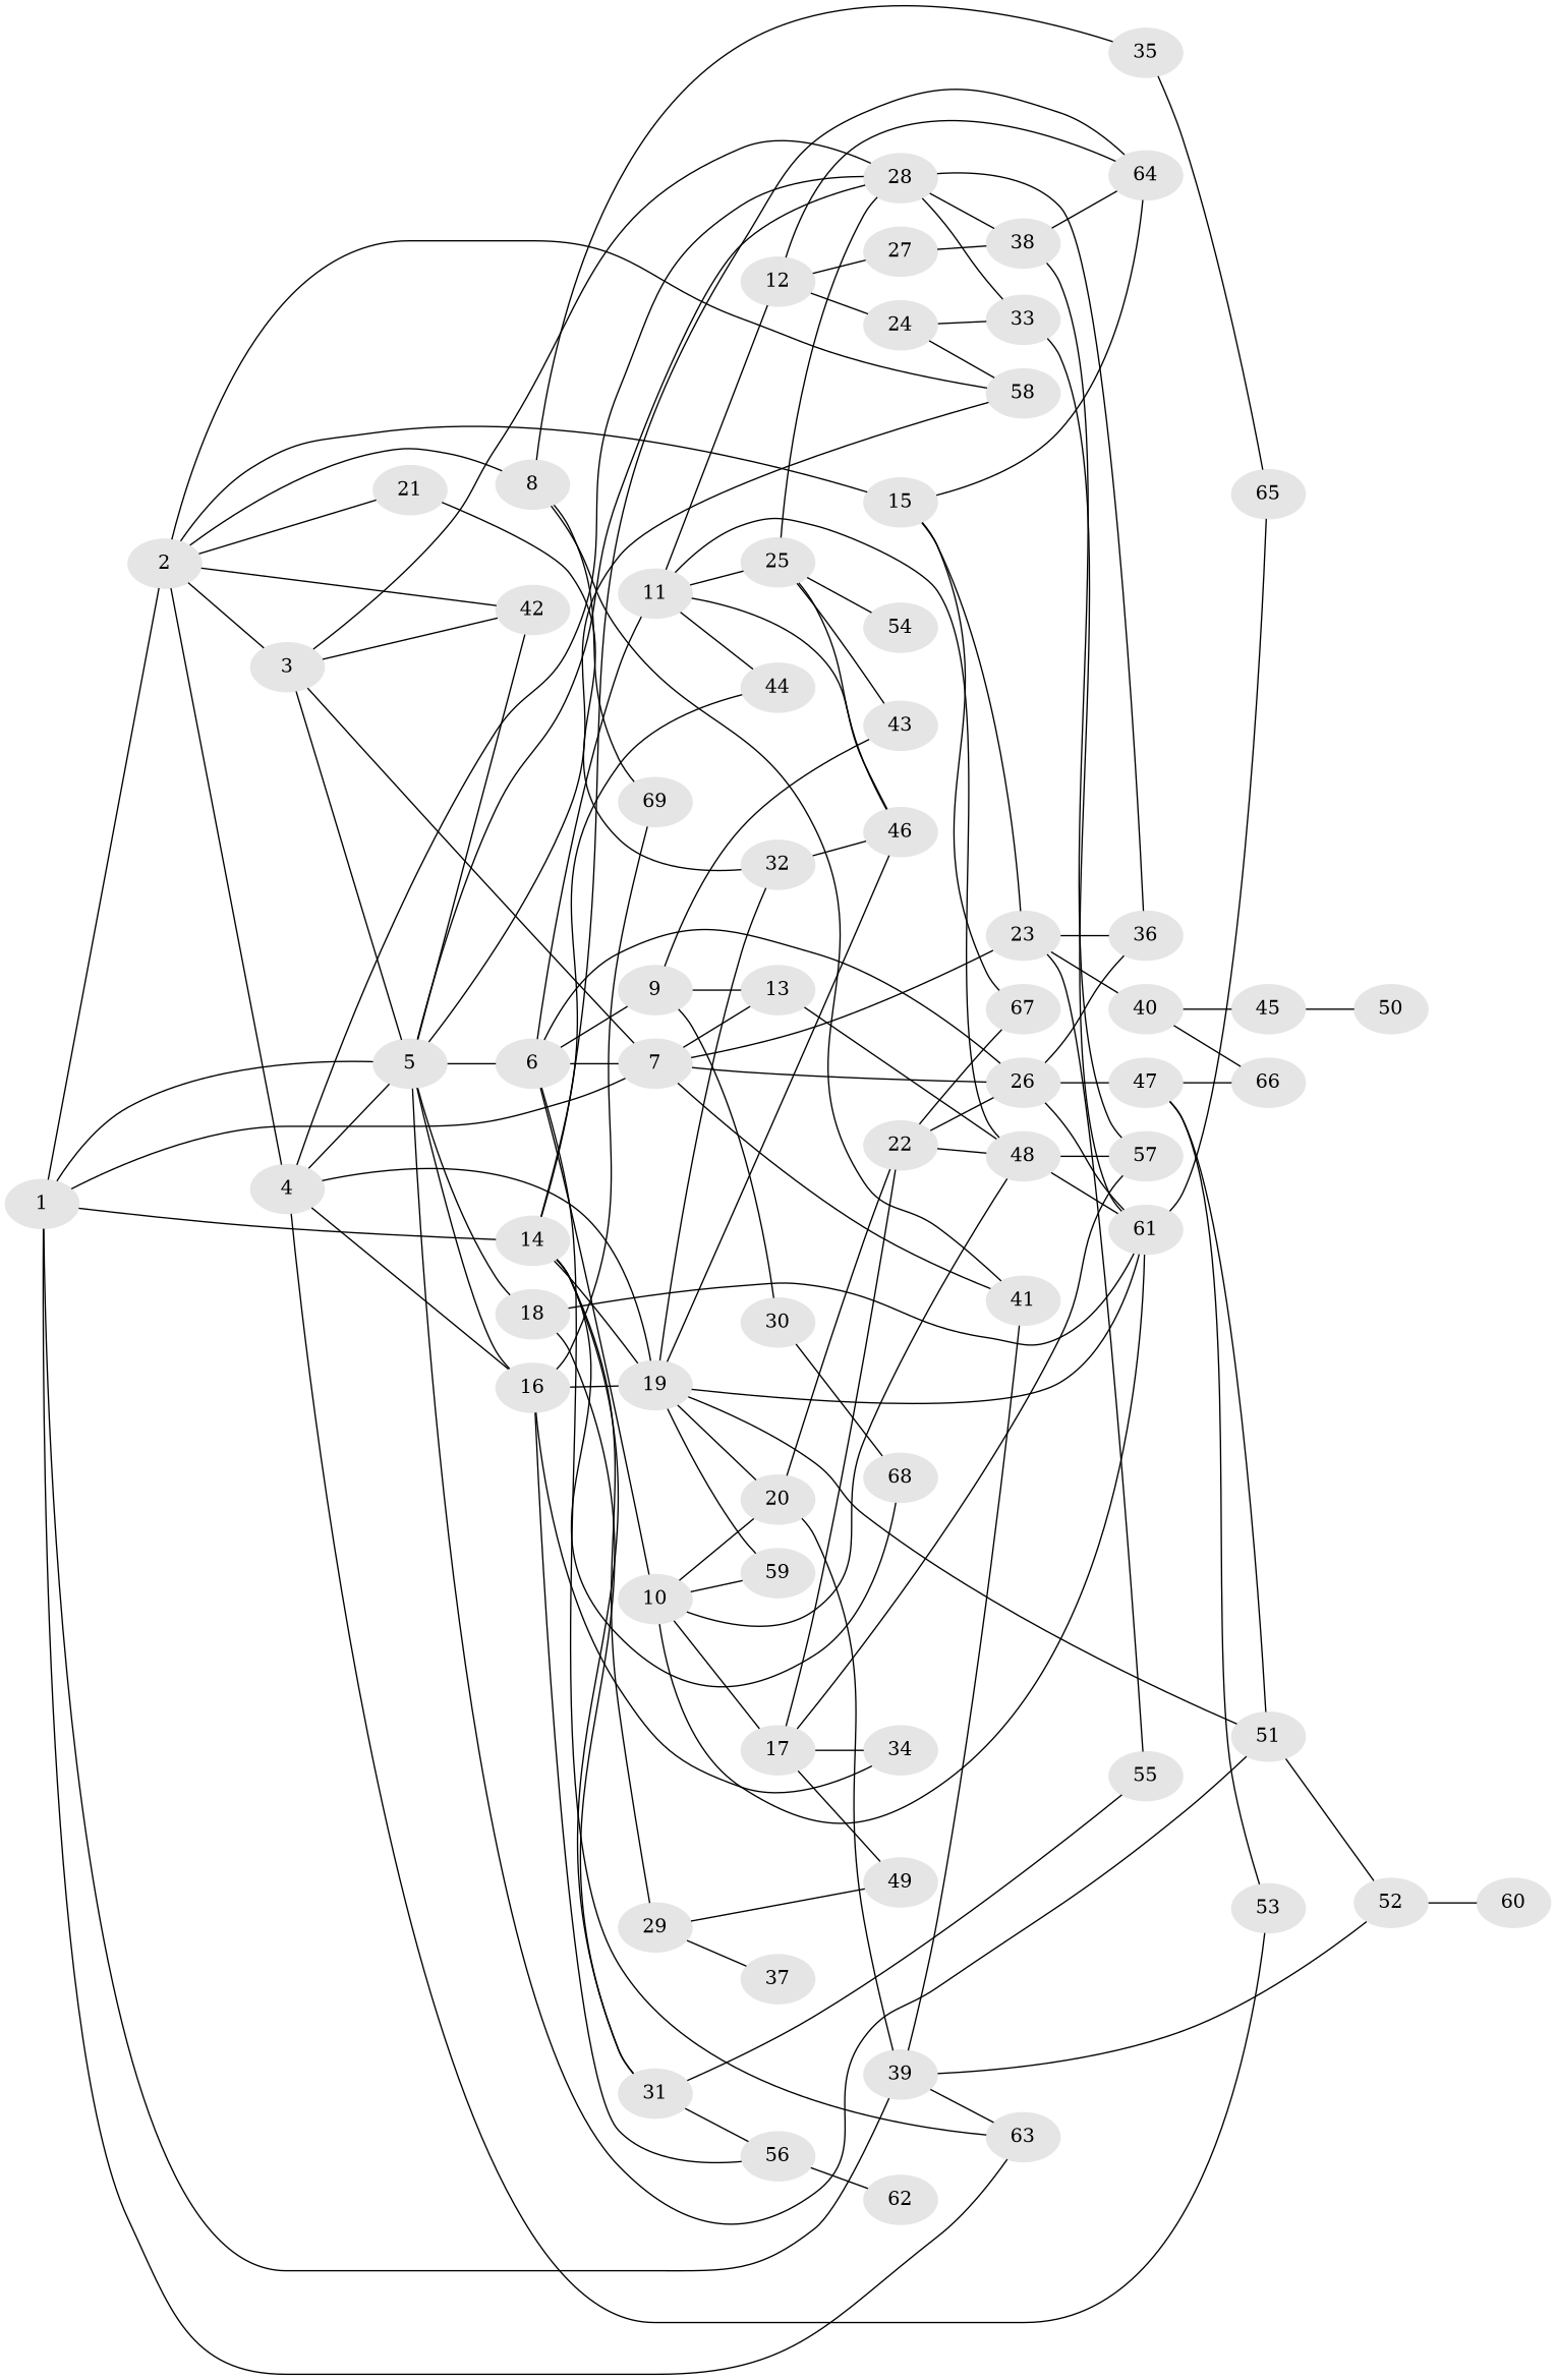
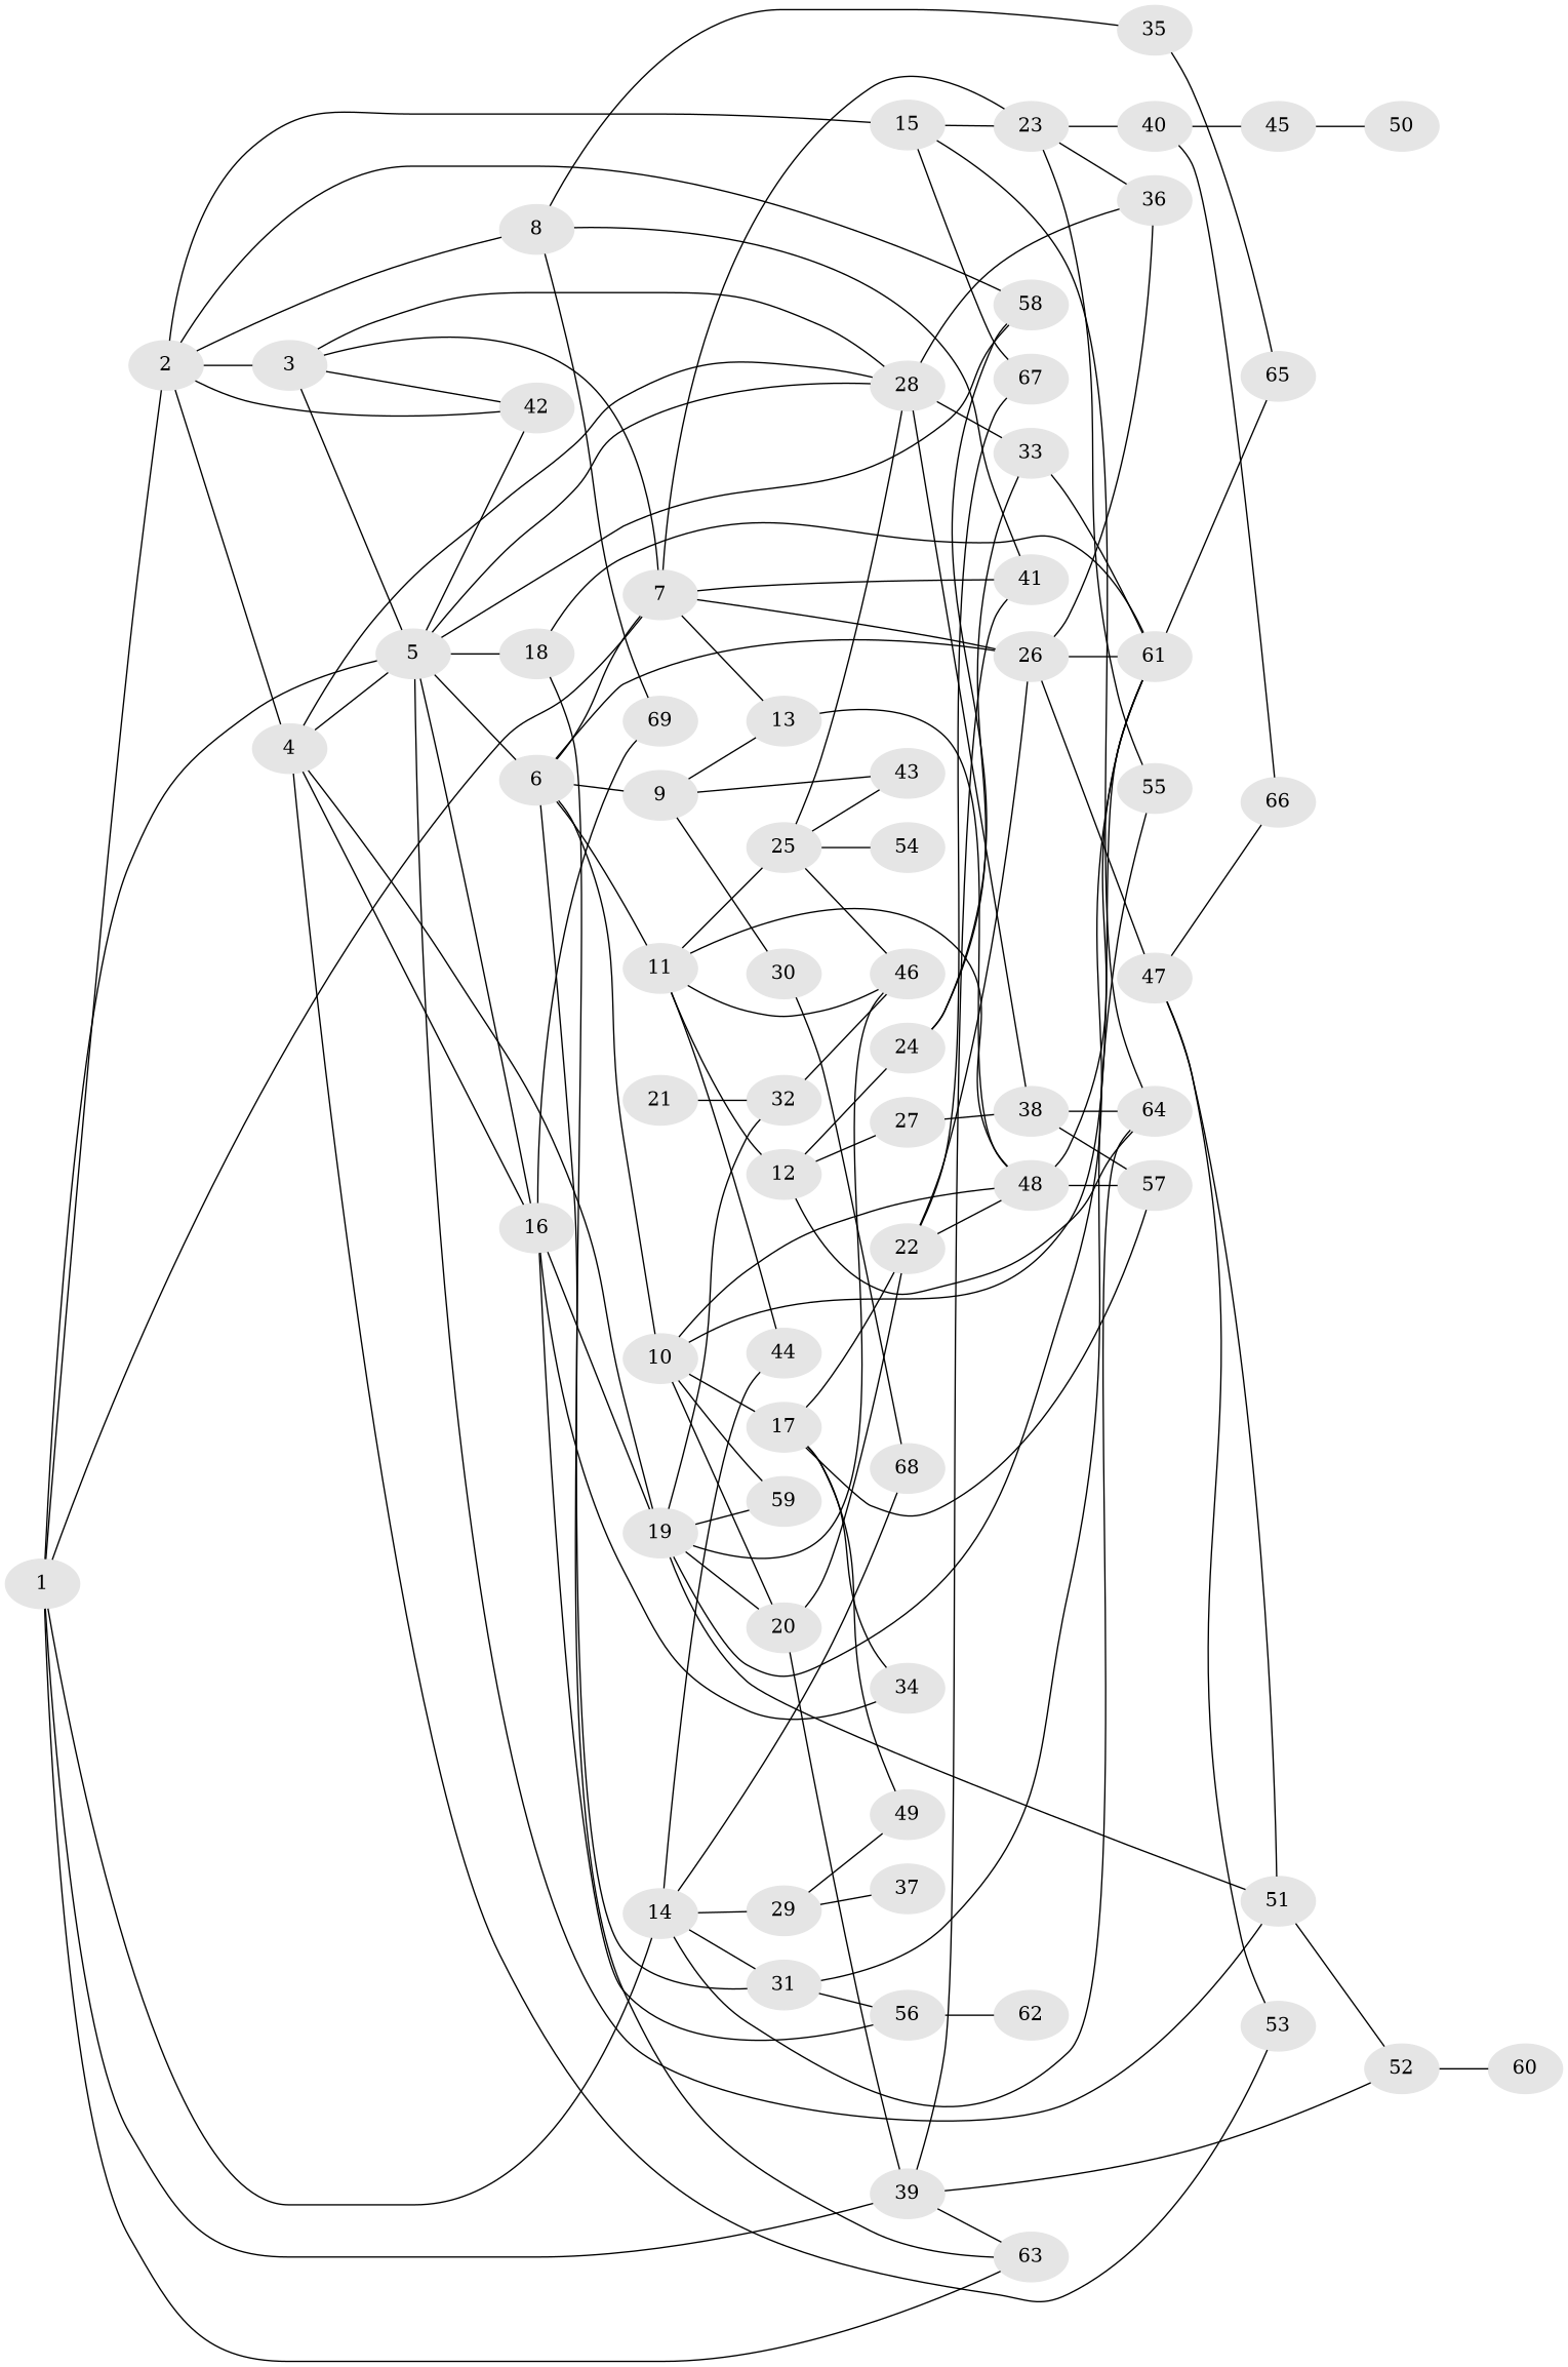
  graph {
    rankdir=LR
    node [color=gray90 style=filled]
    edge [weight=1.0]
    1
    2
    5
    7
    14
    39
    63
    3
    4
    8
    15
    21
    42
    58
    28
    16
    6
    18
    51
    26
    13
    23
    41
    19
    44
    64
    29
    31
    68
    52
    53
    35
    69
    67
    32
    36
    33
    38
    56
    34
    20
    59
    61
    46
    9
    10
    11
    30
    43
    17
    48
    12
    25
    47
    40
    55
    65
    22
    49
    57
    24
    27
    54
    62
    37
    45
    66
    60
    50
    1 -- 2
    1 -- 5
    1 -- 7
    1 -- 14
    1 -- 39
    1 -- 63
    2 -- 3
    2 -- 4
    2 -- 8
    2 -- 15
-   2 -- 21
    2 -- 42
    2 -- 58
    5 -- 42
    5 -- 58
    5 -- 28
    5 -- 16
    5 -- 6
    5 -- 18 [weight=2.0]
    5 -- 51
    7 -- 26 [weight=2.0]
    7 -- 13
    7 -- 23
    7 -- 41
-   14 -- 19
    14 -- 44
    14 -- 64
    14 -- 29
    14 -- 31
    14 -- 68
    39 -- 63
    39 -- 41
    39 -- 52
    3 -- 5
    3 -- 7
    3 -- 42
    3 -- 28
    4 -- 5
    4 -- 28
    4 -- 16
    4 -- 19
    4 -- 53
    8 -- 41
    8 -- 35
    8 -- 69
    15 -- 23
    15 -- 64
    15 -- 67
    21 -- 32
    28 -- 36
    28 -- 33
    28 -- 38
    16 -- 19
    16 -- 69
    16 -- 56
    16 -- 34
    6 -- 7 [weight=3.0]
    6 -- 63
    6 -- 26
    6 -- 9
    6 -- 10
    6 -- 11
    18 -- 31
    18 -- 61
    51 -- 52
    26 -- 36
    26 -- 61
    26 -- 47
    13 -- 48
    23 -- 36
    23 -- 40
    23 -- 55
    19 -- 51
    19 -- 32
    19 -- 20
    19 -- 59
    19 -- 61
    19 -- 46
    29 -- 49
    29 -- 37
    31 -- 56
    31 -- 55
    52 -- 60
    35 -- 65
    32 -- 46
    33 -- 61
    38 -- 64
    38 -- 57
    56 -- 62
    20 -- 39
    20 -- 22
    61 -- 65
    9 -- 13
    9 -- 30
    9 -- 43
    10 -- 20
    10 -- 59
    10 -- 61
    10 -- 17
    10 -- 48
    11 -- 44
    11 -- 46
    11 -- 48
    11 -- 12
    11 -- 25
    30 -- 68
    17 -- 34
    17 -- 22
    17 -- 49
    17 -- 57
    48 -- 61
    48 -- 57
    12 -- 64
    12 -- 24
    12 -- 27
    25 -- 28
    25 -- 46
    25 -- 43
    25 -- 54
    47 -- 51
    47 -- 53
    47 -- 66
    40 -- 45
    40 -- 66
    22 -- 26
    22 -- 67
    22 -- 48
    24 -- 58
    24 -- 33
    27 -- 38
    45 -- 50
  }
